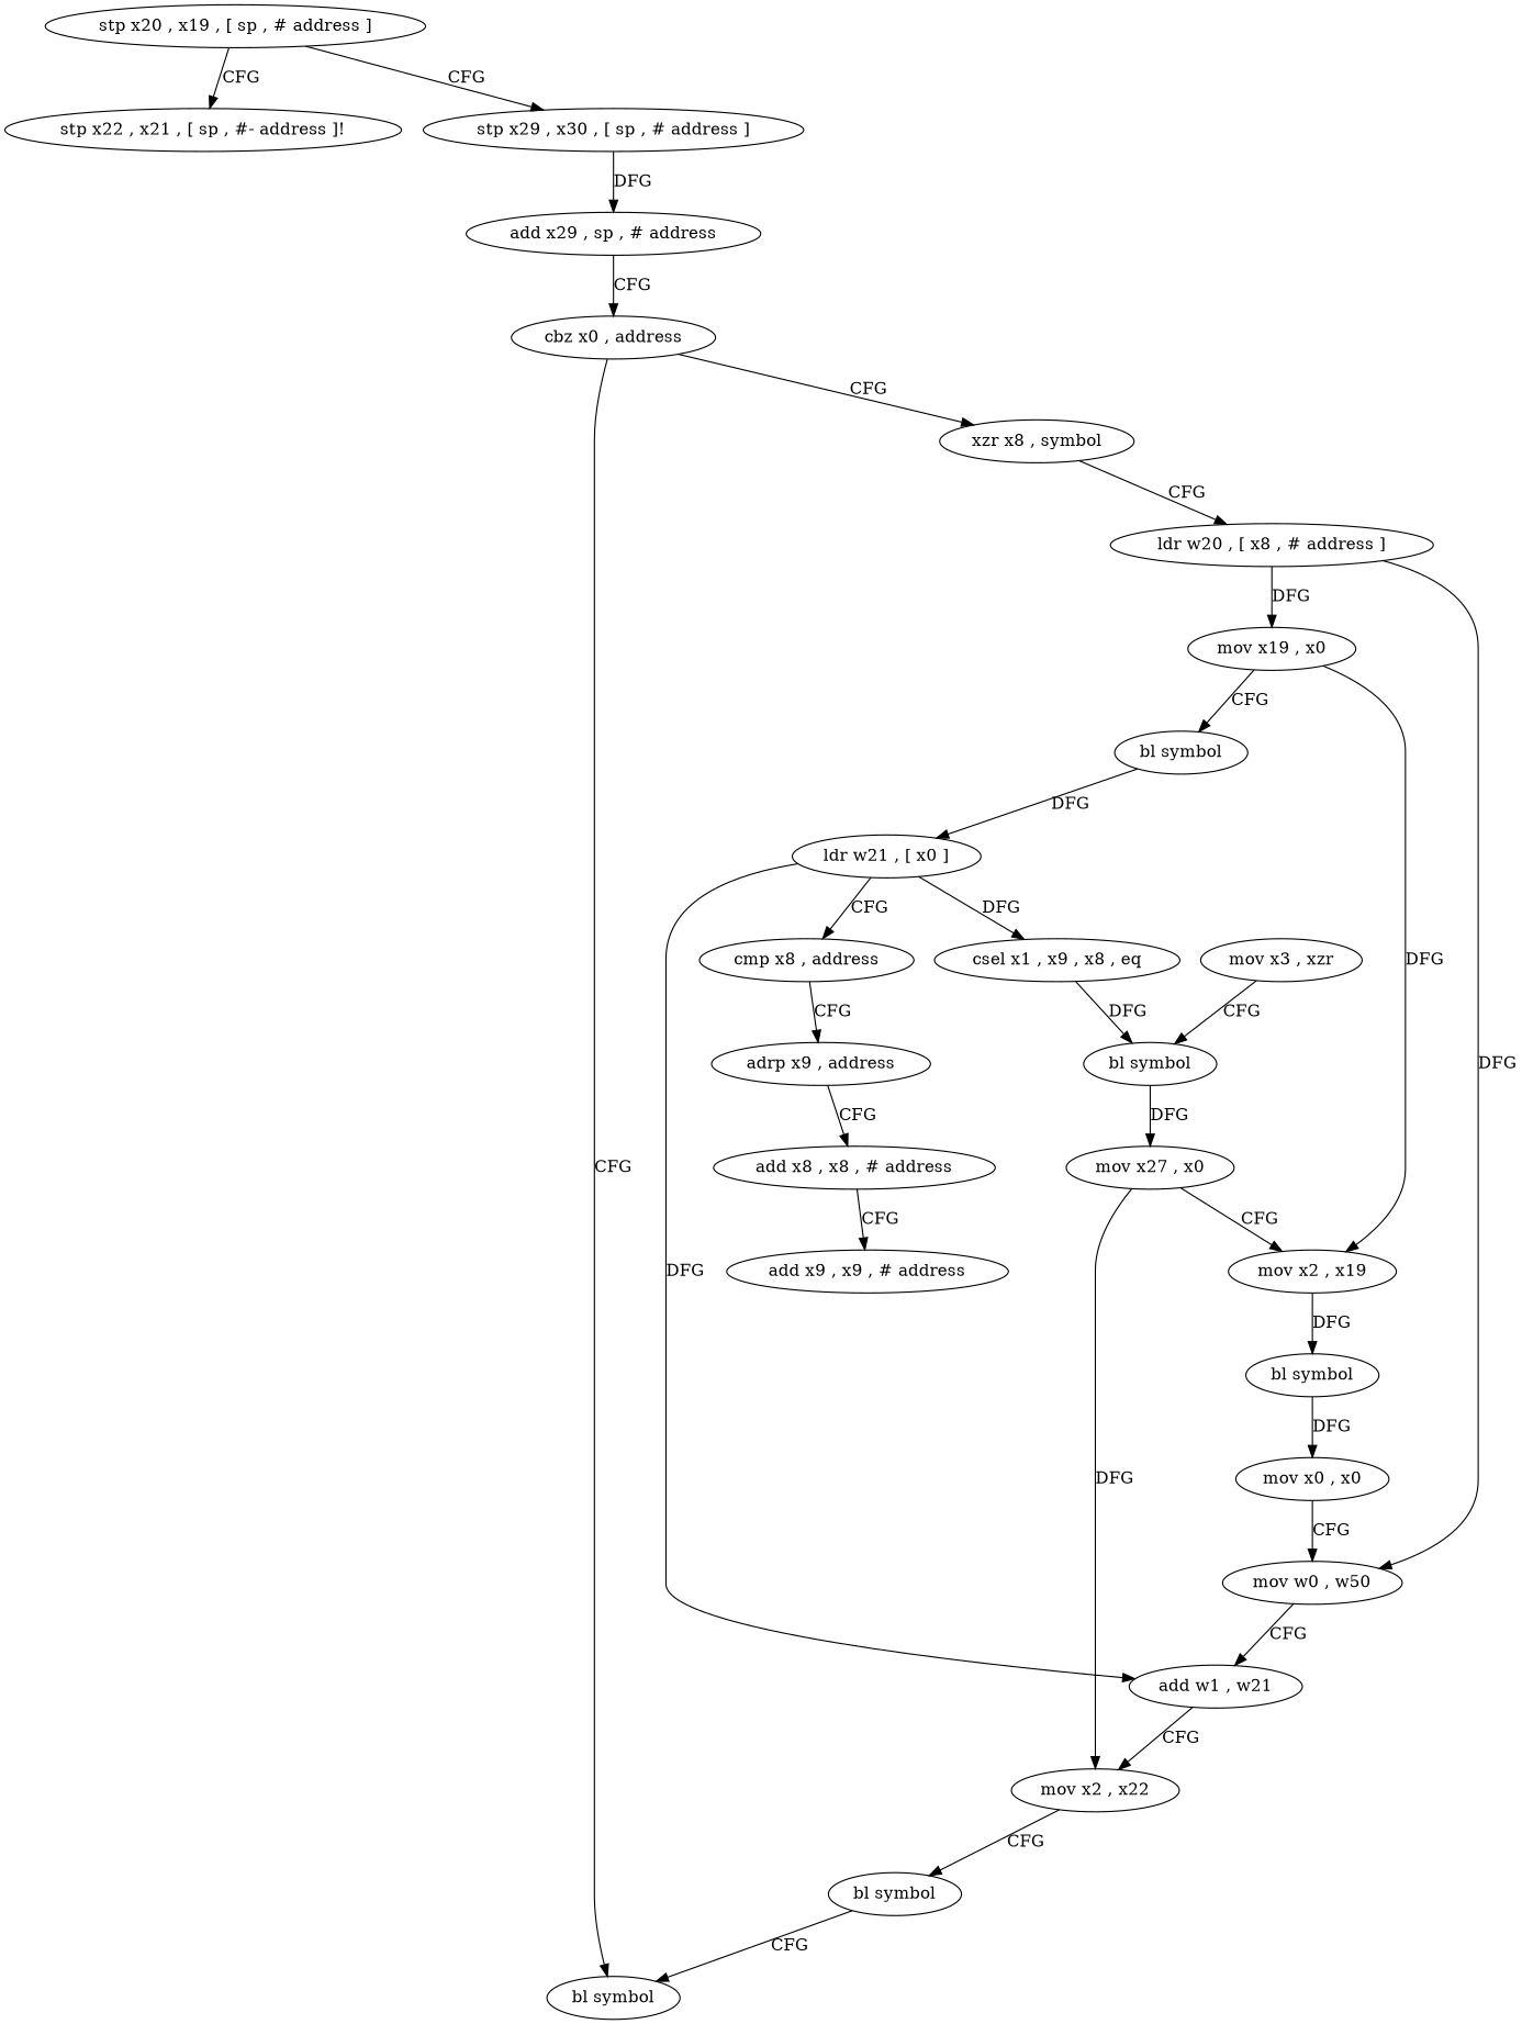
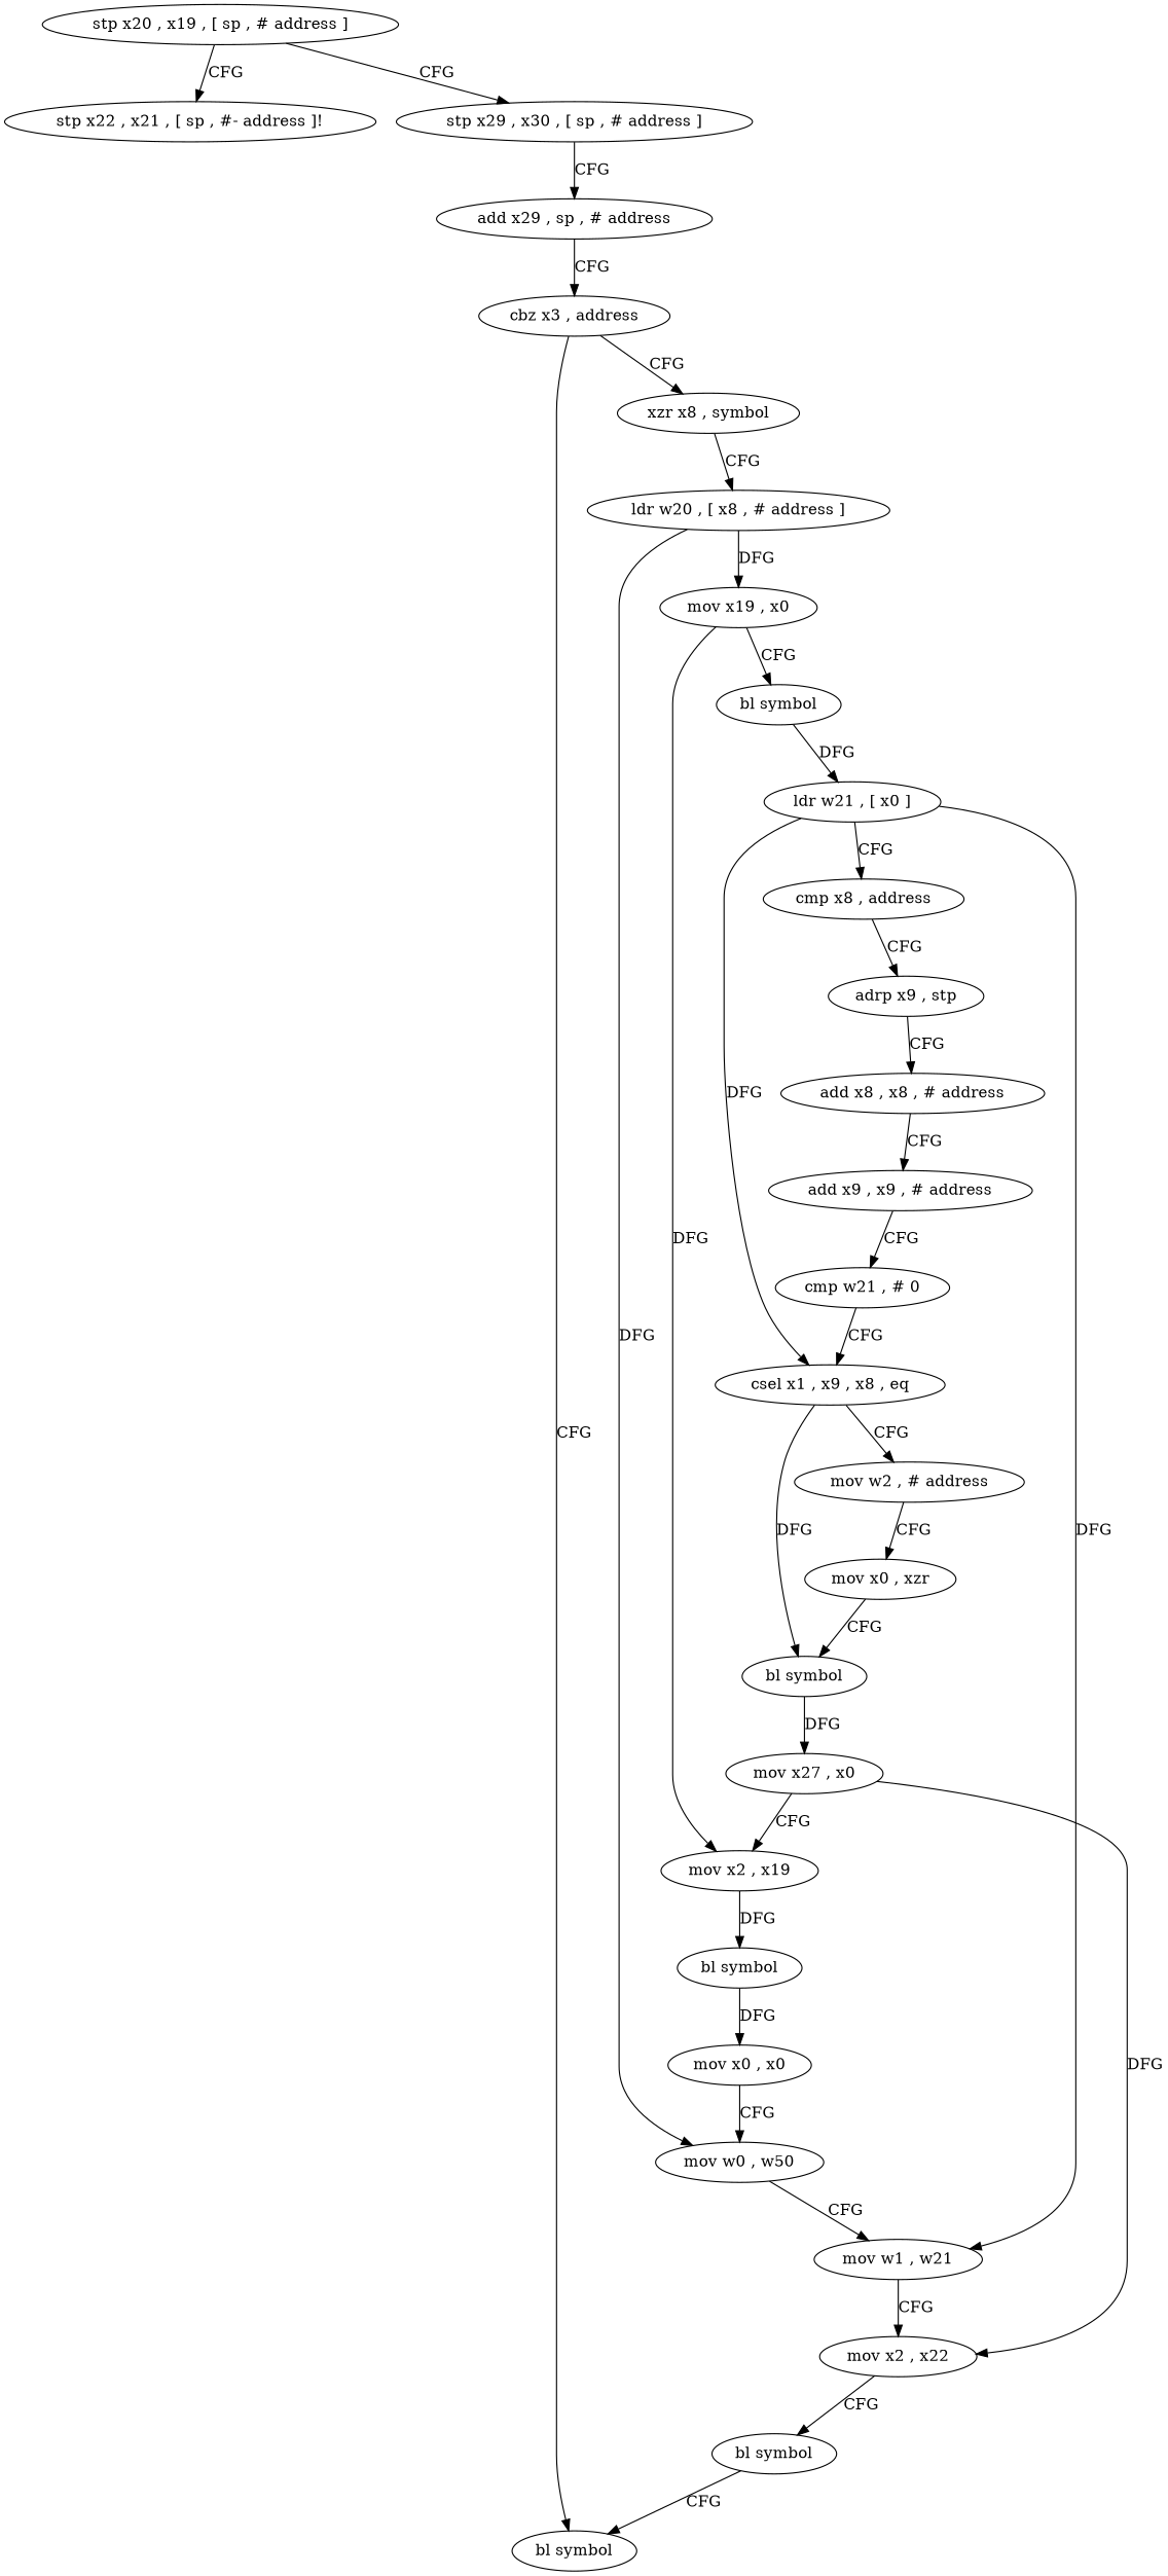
  digraph {
    n1 [label="stp x22 , x21 , [ sp , #- address ]!"]
    n2 [label="stp x20 , x19 , [ sp , # address ]"]
    n3 [label="stp x29 , x30 , [ sp , # address ]"]
    n4 [label="add x29 , sp , # address"]
-   n5 [label="cbz x0 , address"]
+   n5 [label="cbz x3 , address"]
    n6 [label="bl symbol"]
    n7 [label="xzr x8 , symbol"]
    n8 [label="ldr w20 , [ x8 , # address ]"]
    n9 [label="mov x19 , x0"]
    n10 [label="mov w0 , w50"]
    n11 [label="bl symbol"]
    n12 [label="mov x2 , x19"]
-   n13 [label="add w1 , w21"]
+   n13 [label="mov w1 , w21"]
    n14 [label="ldr w21 , [ x0 ]"]
    n15 [label="bl symbol"]
    n16 [label="cmp x8 , address"]
    n17 [label="csel x1 , x9 , x8 , eq"]
-   n18 [label="adrp x9 , address"]
+   n18 [label="adrp x9 , stp"]
+   n19 [label="mov w2 , # address"]
    n20 [label="bl symbol"]
    n21 [label="mov x2 , x22"]
    n22 [label="add x8 , x8 , # address"]
    n23 [label="add x9 , x9 , # address"]
-   n25 [label="mov x3 , xzr"]
+   n24 [label="cmp w21 , # 0"]
+   n25 [label="mov x0 , xzr"]
    n26 [label="mov x27 , x0"]
    n27 [label="bl symbol"]
    n28 [label="mov x0 , x0"]
    n2 -> n1 [label=CFG]
    n2 -> n3 [label=CFG]
-   n3 -> n4 [label=DFG]
+   n3 -> n4 [label=CFG]
    n4 -> n5 [label=CFG]
    n5 -> n6 [label=CFG]
    n5 -> n7 [label=CFG]
    n7 -> n8 [label=CFG]
    n8 -> n9 [label=DFG]
    n8 -> n10 [label=DFG]
    n9 -> n11 [label=CFG]
    n9 -> n12 [label=DFG]
    n10 -> n13 [label=CFG]
    n11 -> n14 [label=DFG]
    n12 -> n15 [label=DFG]
    n13 -> n21 [label=CFG]
    n14 -> n13 [label=DFG]
    n14 -> n16 [label=CFG]
    n14 -> n17 [label=DFG]
    n15 -> n28 [label=DFG]
    n16 -> n18 [label=CFG]
+   n17 -> n19 [label=CFG]
    n17 -> n20 [label=DFG]
    n18 -> n22 [label=CFG]
+   n19 -> n25 [label=CFG]
    n20 -> n26 [label=DFG]
    n21 -> n27 [label=CFG]
    n22 -> n23 [label=CFG]
+   n23 -> n24 [label=CFG]
+   n24 -> n17 [label=CFG]
    n25 -> n20 [label=CFG]
    n26 -> n12 [label=CFG]
    n26 -> n21 [label=DFG]
    n27 -> n6 [label=CFG]
    n28 -> n10 [label=CFG]
  }
